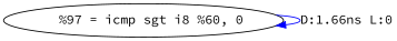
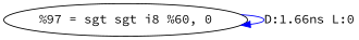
  digraph {
    fontname="Source Code Pro"
-   n1 [label="  %97 = icmp sgt i8 %60, 0" fontname="Source Code Pro"]
+   n1 [label="%97 = sgt sgt i8 %60, 0" fontname="Source Code Pro"]
    n1 -> n1 [color=blue label="D:1.66ns L:0" fontname="Source Code Pro"]
  }
